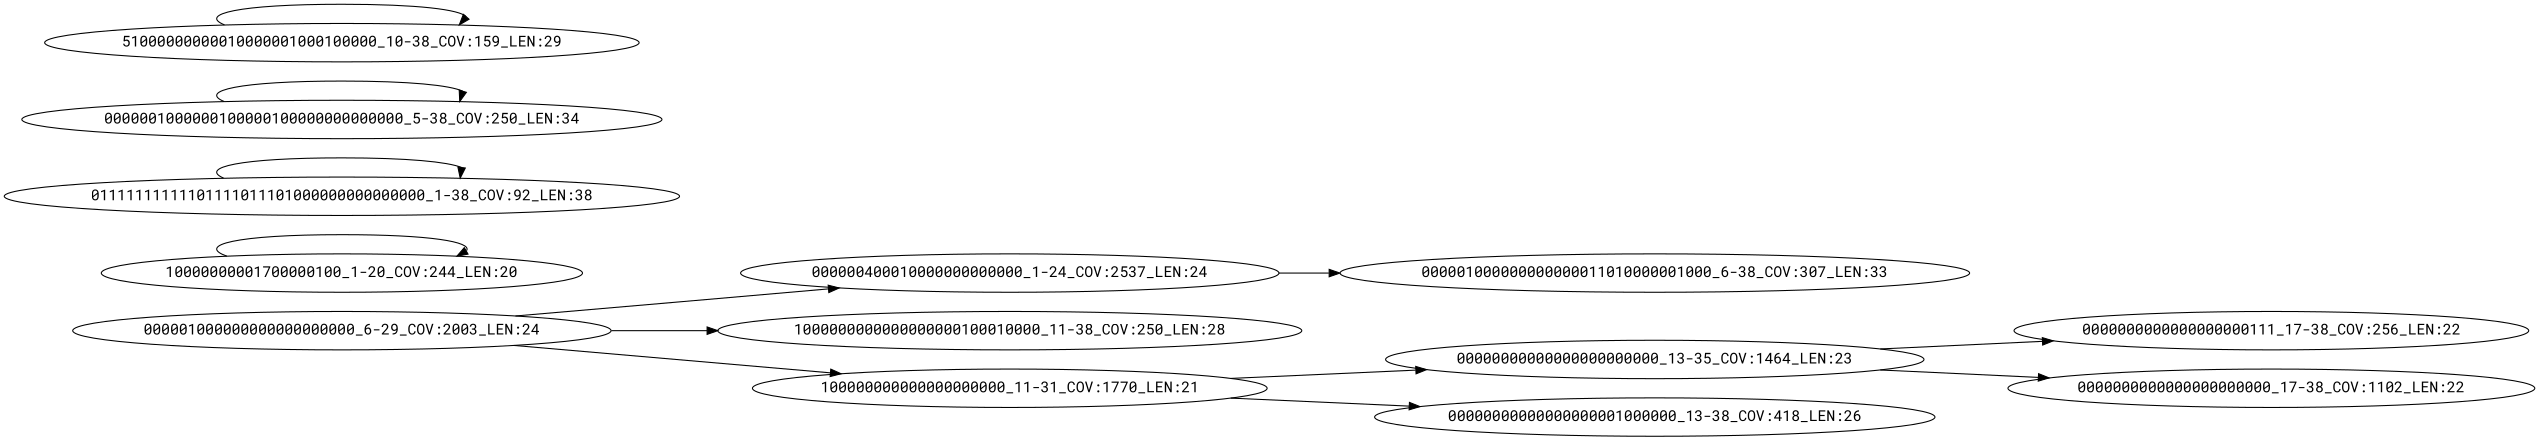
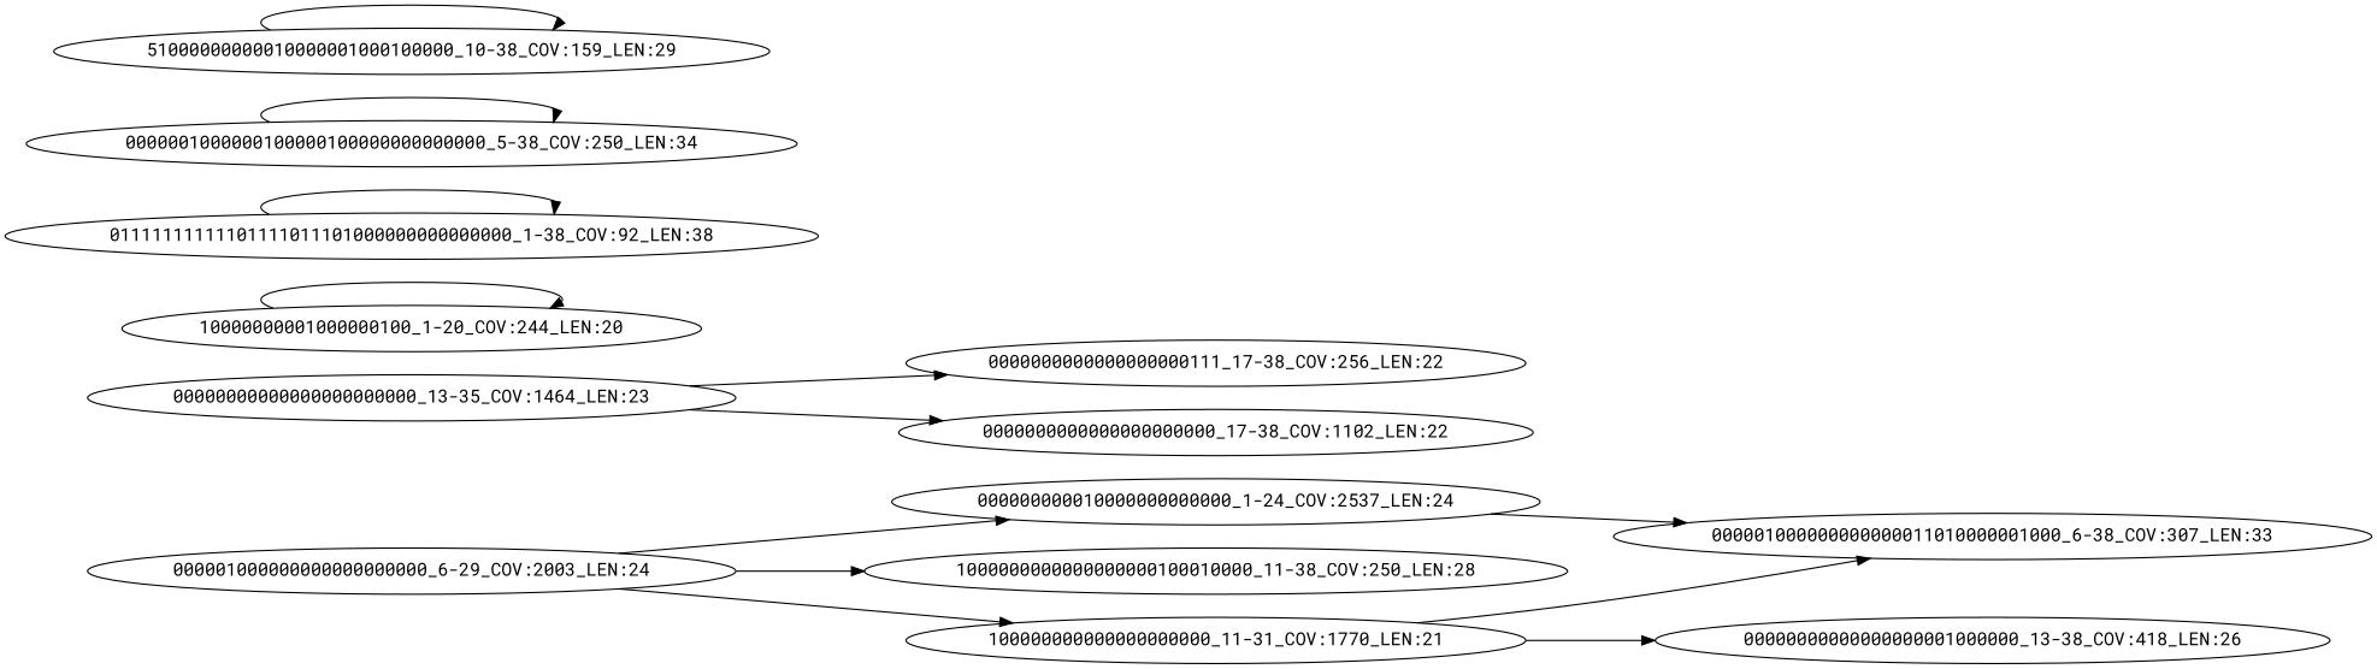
  digraph {
    fontname="Roboto Mono"
    rankdir=LR
    node [fontname="Roboto Mono"]
    edge [fontname="Roboto Mono"]
-   "000000000010000000000000_1-24_COV:2537_LEN:24" [label="000000400010000000000000_1-24_COV:2537_LEN:24"]
+   "000000000010000000000000_1-24_COV:2537_LEN:24"
    "000001000000000000011010000001000_6-38_COV:307_LEN:33"
    "000001000000000000000000_6-29_COV:2003_LEN:24"
    "1000000000000000000100010000_11-38_COV:250_LEN:28"
    "100000000000000000000_11-31_COV:1770_LEN:21"
    "00000000000000000000000_13-35_COV:1464_LEN:23"
    "00000000000000000001000000_13-38_COV:418_LEN:26"
    "0000000000000000000111_17-38_COV:256_LEN:22"
    "0000000000000000000000_17-38_COV:1102_LEN:22"
-   "10000000001000000100_1-20_COV:244_LEN:20" [label="10000000001700000100_1-20_COV:244_LEN:20"]
+   "10000000001000000100_1-20_COV:244_LEN:20"
    "01111111111101111011101000000000000000_1-38_COV:92_LEN:38"
    "0000001000000100000100000000000000_5-38_COV:250_LEN:34"
    n13 [label="51000000000010000001000100000_10-38_COV:159_LEN:29"]
    "000000000010000000000000_1-24_COV:2537_LEN:24" -> "000001000000000000011010000001000_6-38_COV:307_LEN:33"
    "000001000000000000000000_6-29_COV:2003_LEN:24" -> "000000000010000000000000_1-24_COV:2537_LEN:24"
    "000001000000000000000000_6-29_COV:2003_LEN:24" -> "1000000000000000000100010000_11-38_COV:250_LEN:28"
    "000001000000000000000000_6-29_COV:2003_LEN:24" -> "100000000000000000000_11-31_COV:1770_LEN:21"
-   "100000000000000000000_11-31_COV:1770_LEN:21" -> "00000000000000000000000_13-35_COV:1464_LEN:23"
+   "100000000000000000000_11-31_COV:1770_LEN:21" -> "000001000000000000011010000001000_6-38_COV:307_LEN:33"
    "100000000000000000000_11-31_COV:1770_LEN:21" -> "00000000000000000001000000_13-38_COV:418_LEN:26"
    "00000000000000000000000_13-35_COV:1464_LEN:23" -> "0000000000000000000111_17-38_COV:256_LEN:22"
    "00000000000000000000000_13-35_COV:1464_LEN:23" -> "0000000000000000000000_17-38_COV:1102_LEN:22"
    "10000000001000000100_1-20_COV:244_LEN:20" -> "10000000001000000100_1-20_COV:244_LEN:20"
    "01111111111101111011101000000000000000_1-38_COV:92_LEN:38" -> "01111111111101111011101000000000000000_1-38_COV:92_LEN:38"
    "0000001000000100000100000000000000_5-38_COV:250_LEN:34" -> "0000001000000100000100000000000000_5-38_COV:250_LEN:34"
    n13 -> n13
  }
